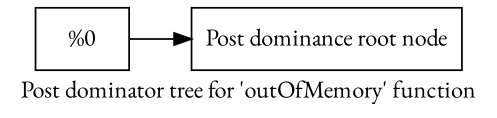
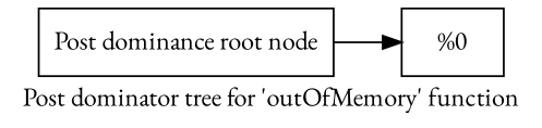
  digraph {
    label="Post dominator tree for 'outOfMemory' function"
    rankdir=LR
    fontname="EB Garamond"
    node [shape=record fontname="EB Garamond"]
    n1 [label="{Post dominance root node}"]
    n2 [label="{%0}"]
-   n2 -> n1 [fontname="EB Garamond"]
+   n1 -> n2 [fontname="EB Garamond"]
  }
